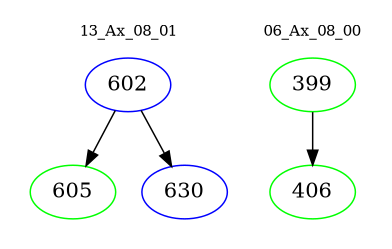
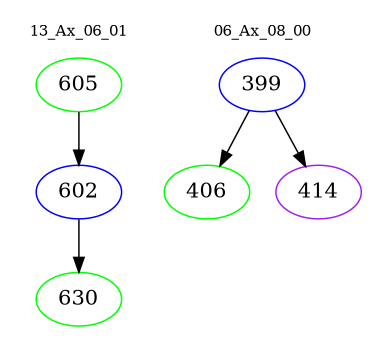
  digraph {
    node [color=blue]
    edge [color=black]
    n1 [color=green label=605]
    n2 [label=602]
-   n3 [label=630]
+   n3 [color=green label=630]
    n4 [color=green label=406]
-   n5 [color=green label=399]
+   n5 [label=399]
+   n6 [color=purple label=414]
    subgraph cluster_1 {
      color=white
      fontsize=10
-     label="13_Ax_08_01"
+     label="13_Ax_06_01"
      n1
      n2
      n3
    }
    subgraph cluster_2 {
      color=white
      fontsize=10
      label="06_Ax_08_00"
      n4
      n5
+     n6
    }
-   n2 -> n1
+   n1 -> n2
    n2 -> n3
    n5 -> n4
+   n5 -> n6
  }
